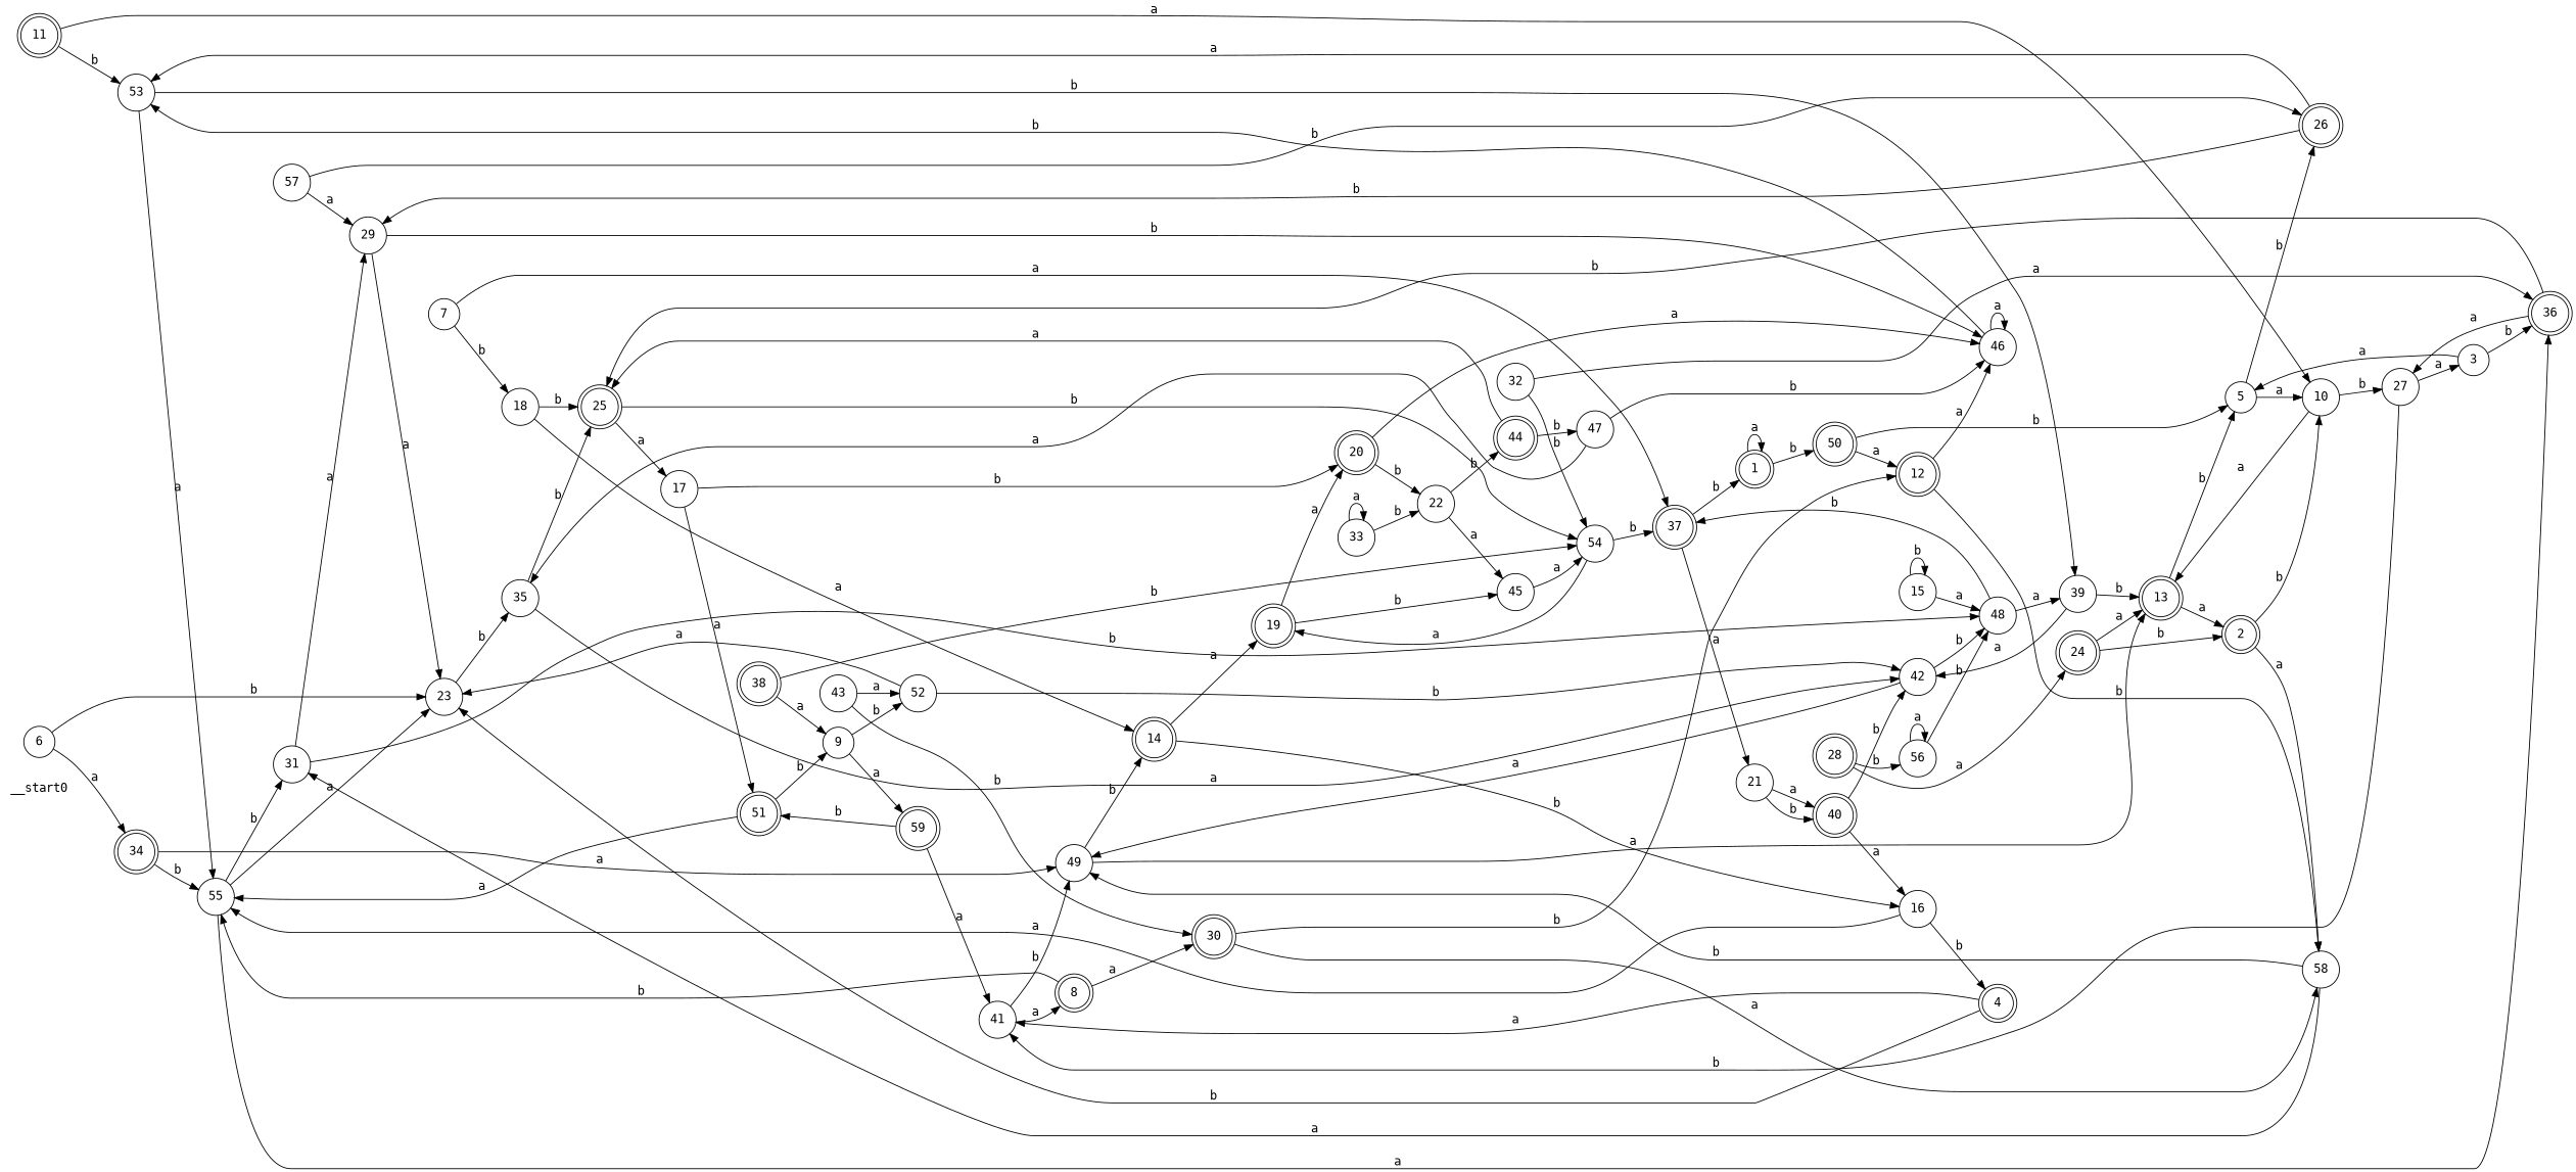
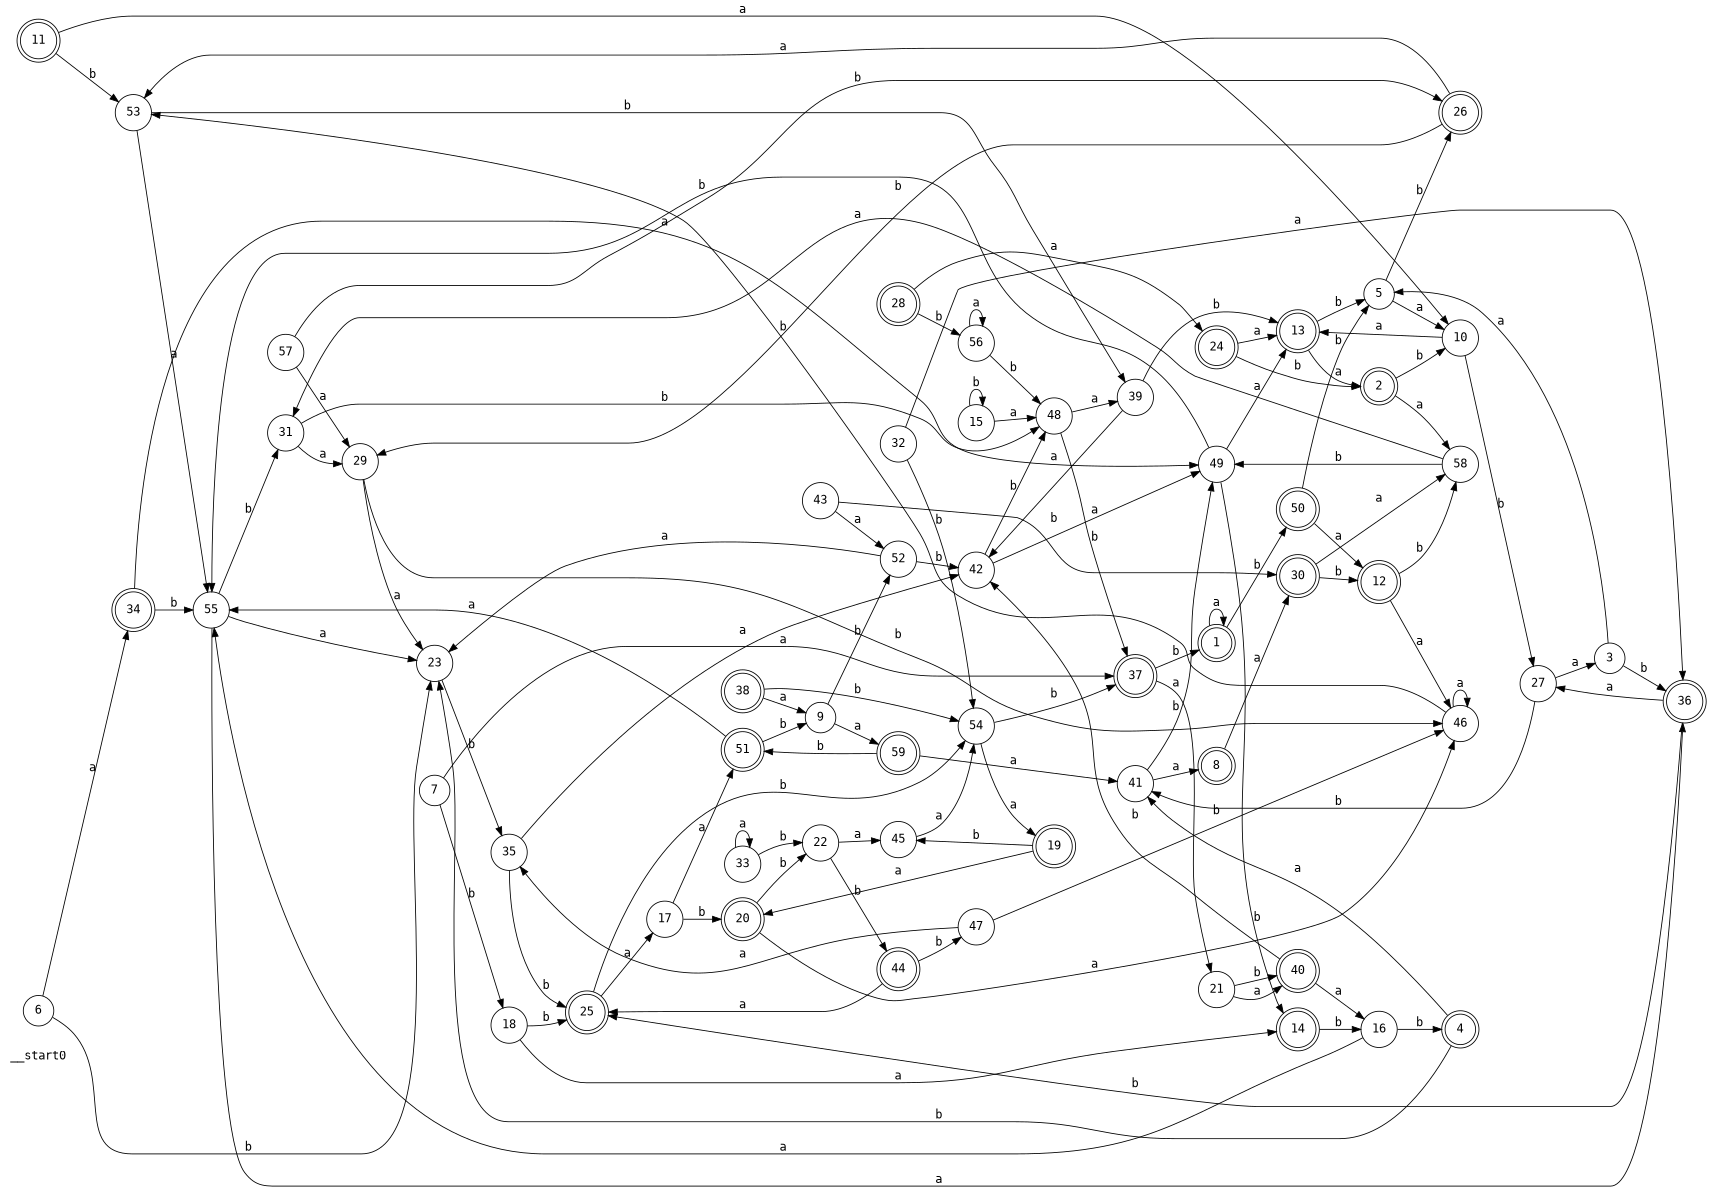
  digraph {
    fontname="DejaVu Sans Mono"
    rankdir=LR
    node [fontname="DejaVu Sans Mono" shape=circle color=black fillcolor=white style=filled]
    edge [fontname="DejaVu Sans Mono"]
    __start0 [shape=none color="" fillcolor="" style=""]
    n2 [label=53]
    n3 [label=55]
    n4 [label=39]
    n5 [label=59 shape=doublecircle style="rounded,filled"]
    n6 [label=41]
    n7 [label=51 shape=doublecircle style="rounded,filled"]
    n8 [label=1 shape=doublecircle style="rounded,filled"]
    n9 [label=50 shape=doublecircle style="rounded,filled"]
    n10 [label=5]
    n11 [label=12 shape=doublecircle style="rounded,filled"]
    n12 [label=2 shape=doublecircle style="rounded,filled"]
    n13 [label=10]
    n14 [label=58]
    n15 [label=13 shape=doublecircle style="rounded,filled"]
    n16 [label=27]
    n17 [label=31]
    n18 [label=49]
    n19 [label=3]
    n20 [label=36 shape=doublecircle style="rounded,filled"]
    n21 [label=26 shape=doublecircle style="rounded,filled"]
    n22 [label=25 shape=doublecircle style="rounded,filled"]
    n23 [label=4 shape=doublecircle style="rounded,filled"]
    n24 [label=23]
    n25 [label=35]
    n26 [label=8 shape=doublecircle style="rounded,filled"]
    n27 [label=29]
    n28 [label=6]
    n29 [label=34 shape=doublecircle style="rounded,filled"]
    n30 [label=7]
    n31 [label=18]
    n32 [label=37 shape=doublecircle style="rounded,filled"]
    n33 [label=14 shape=doublecircle style="rounded,filled"]
    n34 [label=21]
    n35 [label=30 shape=doublecircle style="rounded,filled"]
    n36 [label=9]
    n37 [label=52]
    n38 [label=42]
    n39 [label=11 shape=doublecircle style="rounded,filled"]
    n40 [label=46]
    n41 [label=16]
    n42 [label=19 shape=doublecircle style="rounded,filled"]
    n43 [label=20 shape=doublecircle style="rounded,filled"]
    n44 [label=45]
    n45 [label=15]
    n46 [label=48]
    n47 [label=17]
    n48 [label=22]
    n49 [label=54]
    n50 [label=44 shape=doublecircle style="rounded,filled"]
    n51 [label=40 shape=doublecircle style="rounded,filled"]
    n52 [label=47]
    n53 [label=24 shape=doublecircle style="rounded,filled"]
    n54 [label=28 shape=doublecircle style="rounded,filled"]
    n55 [label=56]
    n56 [label=32]
    n57 [label=33]
    n58 [label=38 shape=doublecircle style="rounded,filled"]
    n59 [label=43]
    n60 [label=57]
    n2 -> n3 [label=a]
    n2 -> n4 [label=b]
    n3 -> n17 [label=b]
    n3 -> n20 [label=a]
    n3 -> n24 [label=a]
    n4 -> n15 [label=b]
    n4 -> n38 [label=a]
    n5 -> n6 [label=a]
    n5 -> n7 [label=b]
    n6 -> n18 [label=b]
    n6 -> n26 [label=a]
    n7 -> n3 [label=a]
    n7 -> n36 [label=b]
    n8 -> n8 [label=a]
    n8 -> n9 [label=b]
    n9 -> n10 [label=b]
    n9 -> n11 [label=a]
    n10 -> n13 [label=a]
    n10 -> n21 [label=b]
    n11 -> n14 [label=b]
    n11 -> n40 [label=a]
    n12 -> n13 [label=b]
    n12 -> n14 [label=a]
    n13 -> n15 [label=a]
    n13 -> n16 [label=b]
    n14 -> n17 [label=a]
    n14 -> n18 [label=b]
    n15 -> n10 [label=b]
    n15 -> n12 [label=a]
    n16 -> n6 [label=b]
    n16 -> n19 [label=a]
    n17 -> n27 [label=a]
    n17 -> n46 [label=b]
    n18 -> n15 [label=a]
    n18 -> n33 [label=b]
    n19 -> n10 [label=a]
    n19 -> n20 [label=b]
    n20 -> n16 [label=a]
    n20 -> n22 [label=b]
    n21 -> n2 [label=a]
    n21 -> n27 [label=b]
    n22 -> n47 [label=a]
    n22 -> n49 [label=b]
    n23 -> n6 [label=a]
    n23 -> n24 [label=b]
    n24 -> n25 [label=b]
    n25 -> n22 [label=b]
    n25 -> n38 [label=a]
-   n26 -> n3 [label=b]
+   n18 -> n3 [label=b]
    n26 -> n35 [label=a]
    n27 -> n24 [label=a]
    n27 -> n40 [label=b]
    n28 -> n24 [label=b]
    n28 -> n29 [label=a]
    n29 -> n3 [label=b]
    n29 -> n18 [label=a]
    n30 -> n31 [label=b]
    n30 -> n32 [label=a]
    n31 -> n22 [label=b]
    n31 -> n33 [label=a]
    n32 -> n8 [label=b]
    n32 -> n34 [label=a]
    n33 -> n41 [label=b]
-   n33 -> n42 [label=a]
    n34 -> n51 [label=a]
    n34 -> n51 [label=b]
    n35 -> n11 [label=b]
    n35 -> n14 [label=a]
    n36 -> n5 [label=a]
    n36 -> n37 [label=b]
    n37 -> n24 [label=a]
    n37 -> n38 [label=b]
    n38 -> n18 [label=a]
    n38 -> n46 [label=b]
    n39 -> n2 [label=b]
    n39 -> n13 [label=a]
    n40 -> n2 [label=b]
    n40 -> n40 [label=a]
    n41 -> n3 [label=a]
    n41 -> n23 [label=b]
    n42 -> n43 [label=a]
    n42 -> n44 [label=b]
    n43 -> n40 [label=a]
    n43 -> n48 [label=b]
    n44 -> n49 [label=a]
    n45 -> n45 [label=b]
    n45 -> n46 [label=a]
    n46 -> n4 [label=a]
    n46 -> n32 [label=b]
    n47 -> n7 [label=a]
    n47 -> n43 [label=b]
    n48 -> n44 [label=a]
    n48 -> n50 [label=b]
    n49 -> n32 [label=b]
    n49 -> n42 [label=a]
    n50 -> n22 [label=a]
    n50 -> n52 [label=b]
    n51 -> n38 [label=b]
    n51 -> n41 [label=a]
    n52 -> n25 [label=a]
    n52 -> n40 [label=b]
    n53 -> n12 [label=b]
    n53 -> n15 [label=a]
    n54 -> n53 [label=a]
    n54 -> n55 [label=b]
    n55 -> n46 [label=b]
    n55 -> n55 [label=a]
    n56 -> n20 [label=a]
    n56 -> n49 [label=b]
    n57 -> n48 [label=b]
    n57 -> n57 [label=a]
    n58 -> n36 [label=a]
    n58 -> n49 [label=b]
    n59 -> n35 [label=b]
    n59 -> n37 [label=a]
    n60 -> n21 [label=b]
    n60 -> n27 [label=a]
  }
